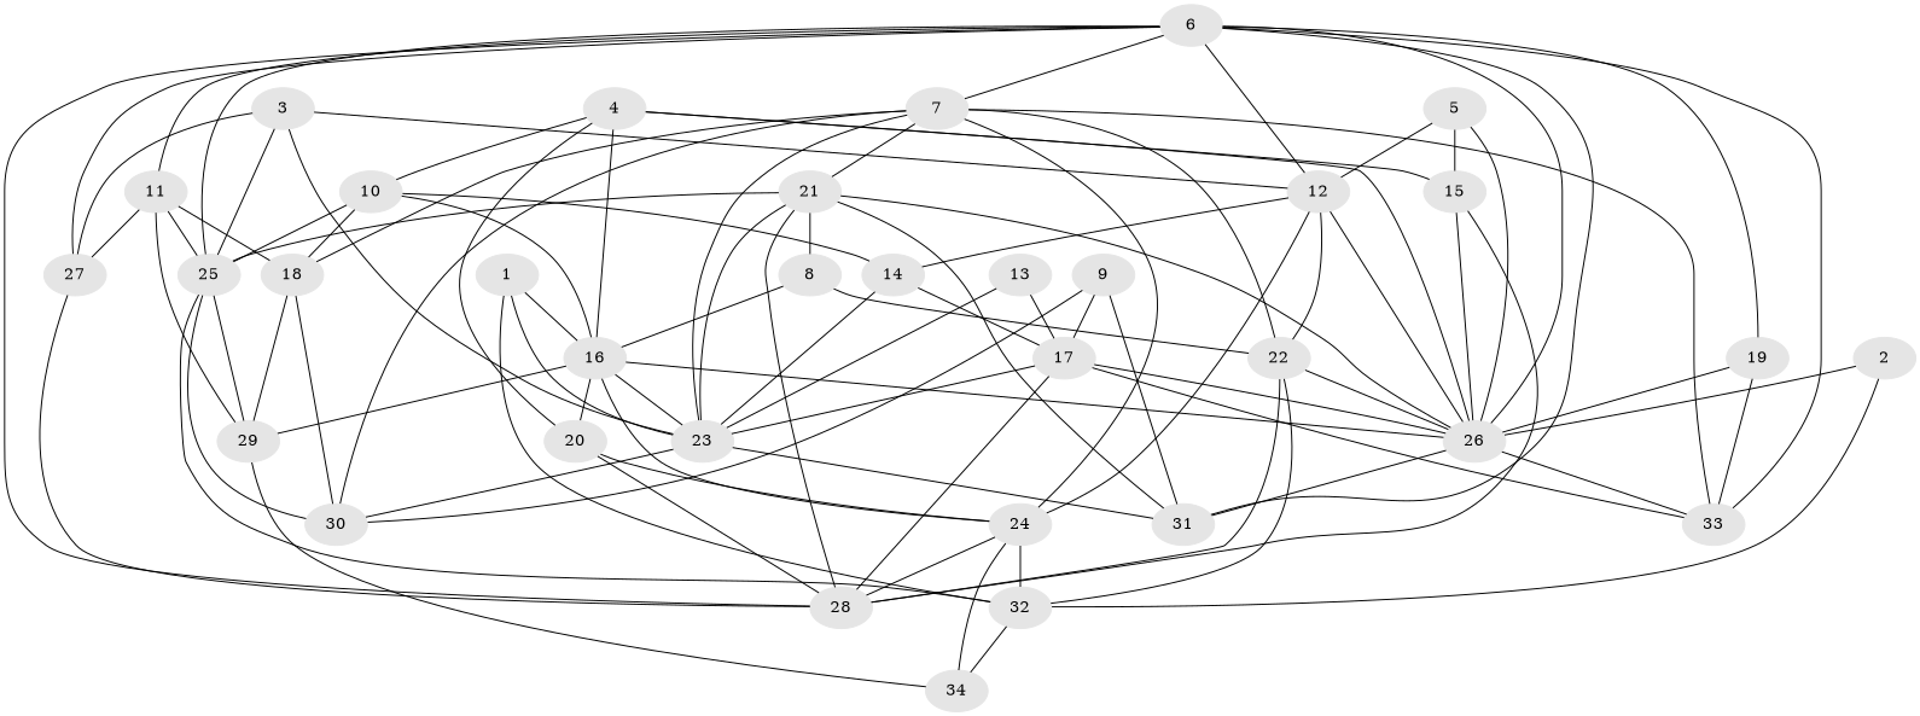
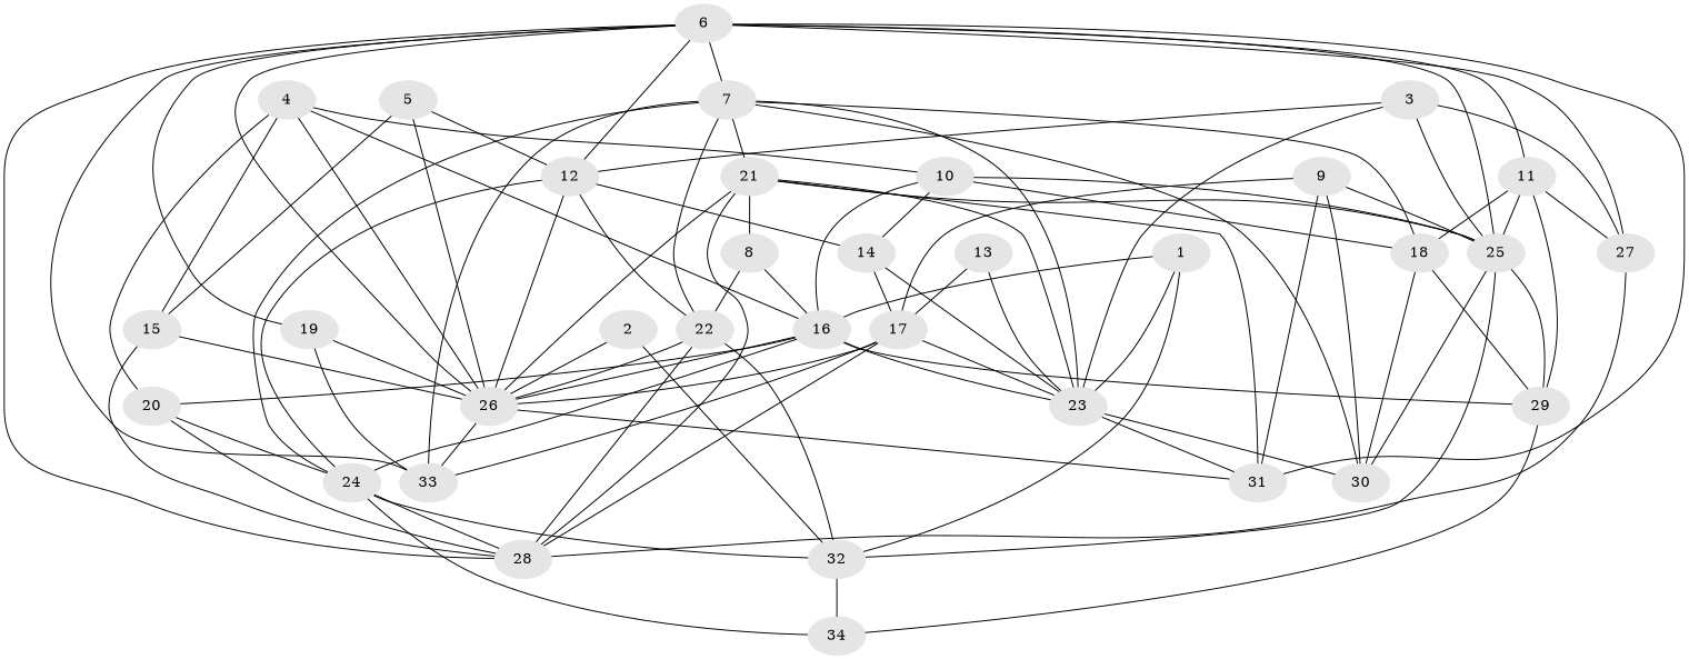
  graph {
    node [color=gray90 style=filled]
    edge [weight=1.0]
    1
    16
    23
    32
    26
    20
    24
    29
    31
    30
    34
    2
    33
    3
    12
    25
    27
    22
    14
    28
    4
    10
    15
    18
    5
    6
    7
    11
    19
    21
    8
    9
    17
    13
    1 -- 16
    1 -- 23 [weight=2.0]
    1 -- 32
    16 -- 23
    16 -- 26
    16 -- 20
    16 -- 24
    16 -- 29
    23 -- 31
    23 -- 30
    32 -- 34
    26 -- 31
    26 -- 33
    20 -- 24
    20 -- 28
    24 -- 32
    24 -- 34
    24 -- 28
    29 -- 34
    2 -- 32
    2 -- 26
    3 -- 23
    3 -- 12
    3 -- 25 [weight=2.0]
    3 -- 27
    12 -- 26
    12 -- 24
    12 -- 22
    12 -- 14
    25 -- 32
    25 -- 29
    25 -- 30
    27 -- 28
    22 -- 32
    22 -- 26
    22 -- 28
    14 -- 23
    14 -- 17
    4 -- 16
    4 -- 26
    4 -- 20
    4 -- 10
    4 -- 15
    10 -- 16
    10 -- 25 [weight=2.0]
    10 -- 14
    10 -- 18
    15 -- 26
    15 -- 28
    18 -- 29
    18 -- 30
    5 -- 26
    5 -- 12
    5 -- 15
    6 -- 26 [weight=2.0]
    6 -- 31
    6 -- 33
    6 -- 12
    6 -- 25 [weight=2.0]
    6 -- 27
    6 -- 28
    6 -- 7
    6 -- 11
    6 -- 19
    7 -- 23
    7 -- 24
    7 -- 30
    7 -- 33
    7 -- 22
    7 -- 18
    7 -- 21
    11 -- 29
    11 -- 25
    11 -- 27
    11 -- 18
    19 -- 26 [weight=2.0]
    19 -- 33
    21 -- 23
    21 -- 26
    21 -- 31
    21 -- 25
    21 -- 28
    21 -- 8
    8 -- 16
    8 -- 22
    9 -- 31
    9 -- 30
+   9 -- 25
    9 -- 17
    17 -- 23
    17 -- 26
    17 -- 33
    17 -- 28
    13 -- 23
    13 -- 17
  }
